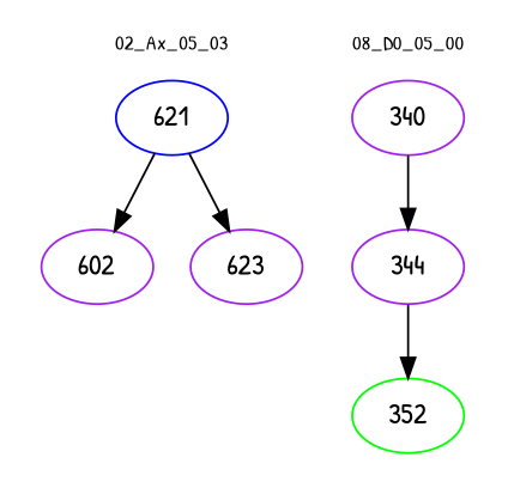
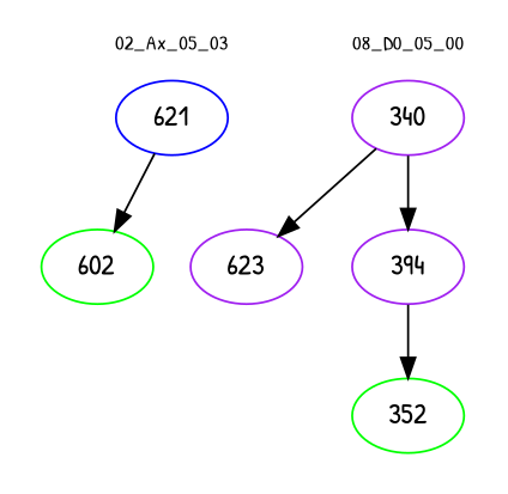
  digraph {
    fontname="Patrick Hand"
    node [color=purple fontname="Patrick Hand"]
    edge [color=black fontname="Patrick Hand"]
    n1 [color=blue label=621]
-   n2 [label=602]
+   n2 [color=green label=602]
    n3 [label=623]
    n4 [label=340]
-   n5 [label=344]
+   n5 [label=394]
    n6 [color=green label=352]
    subgraph cluster_1 {
      color=white
      fontsize=10
      label="02_Ax_05_03"
      n1
      n2
      n3
    }
    subgraph cluster_2 {
      color=white
      fontsize=10
      label="08_D0_05_00"
      n4
      n5
      n6
    }
    n1 -> n2
-   n1 -> n3
+   n4 -> n3
    n4 -> n5
    n5 -> n6
  }
